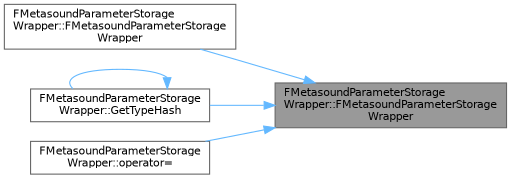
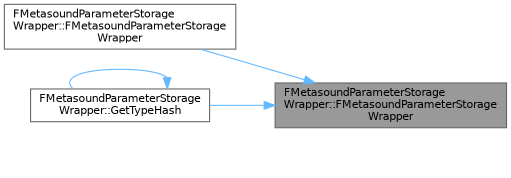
  digraph {
    rankdir=RL
    node [color=grey40 fillcolor=white fontname=Helvetica fontsize=10 shape=box style=filled]
    edge [color=steelblue1 dir=back fontname=Helvetica fontsize=10 labelfontname=Helvetica labelfontsize=10 style=solid]
    n1 [color=gray40 fillcolor=grey60 fontcolor=black height=0.2 label="FMetasoundParameterStorage\lWrapper::FMetasoundParameterStorage\lWrapper" width=0.4]
    n2 [height=0.2 label="FMetasoundParameterStorage\lWrapper::FMetasoundParameterStorage\lWrapper" width=0.4]
    n3 [height=0.2 label="FMetasoundParameterStorage\lWrapper::GetTypeHash" width=0.4]
-   n4 [height=0.2 label="FMetasoundParameterStorage\lWrapper::operator=" width=0.4]
    n1 -> n2
    n1 -> n3
-   n1 -> n4
    n3 -> n3
  }
